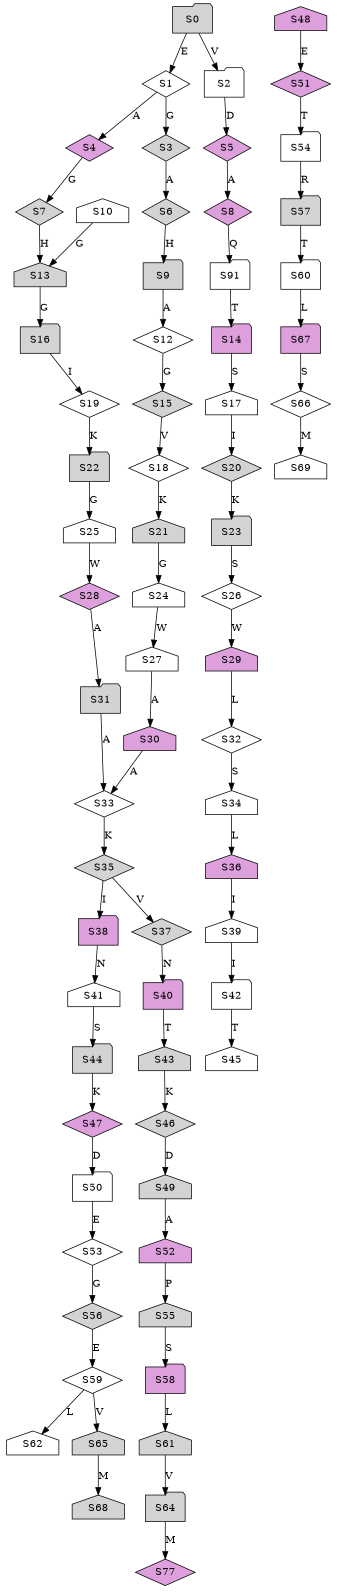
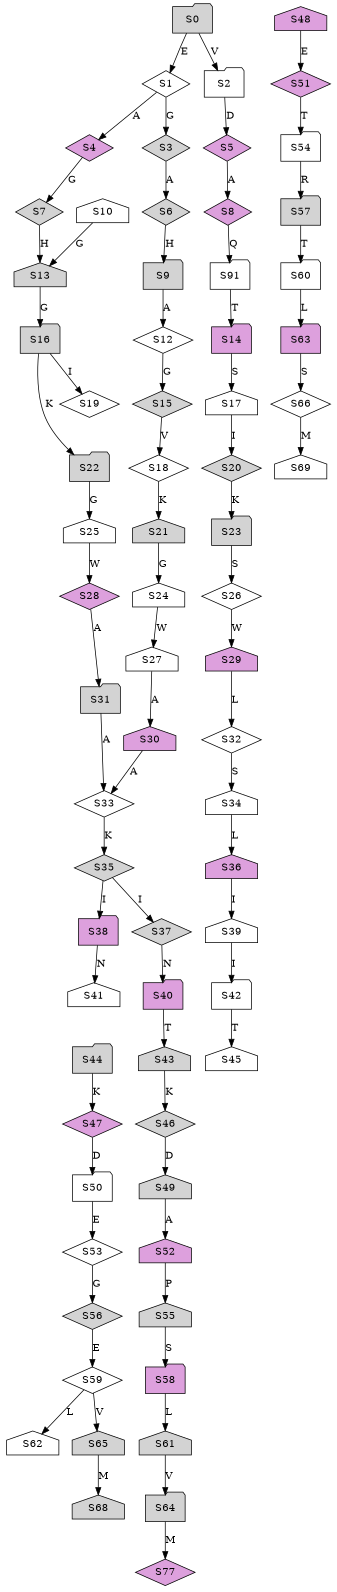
  strict digraph {
    node [fillcolor=white shape=diamond style=filled]
    S0 [fillcolor=lightgrey shape=folder]
    S1
    S2 [shape=folder]
    S3 [fillcolor=lightgrey]
    S4 [fillcolor=plum]
    S5 [fillcolor=plum]
    S6 [fillcolor=lightgrey]
    S7 [fillcolor=lightgrey]
    S8 [fillcolor=plum]
    S9 [fillcolor=lightgrey shape=folder]
    S13 [fillcolor=lightgrey shape=house]
    n12 [label=S91 shape=folder]
    S12
    S10 [shape=house]
    S14 [fillcolor=plum shape=folder]
    S15 [fillcolor=lightgrey]
    S16 [fillcolor=lightgrey shape=folder]
    S17 [shape=house]
    S18
    S19
    S20 [fillcolor=lightgrey]
    S21 [fillcolor=lightgrey shape=house]
    S22 [fillcolor=lightgrey shape=folder]
    S23 [fillcolor=lightgrey shape=folder]
    S24 [shape=house]
    S25 [shape=house]
    S26
    S27 [shape=house]
    S28 [fillcolor=plum]
    S29 [fillcolor=plum shape=house]
    S30 [fillcolor=plum shape=house]
    S31 [fillcolor=lightgrey shape=folder]
    S32
    S33
    S34 [shape=house]
    S35 [fillcolor=lightgrey]
    S36 [fillcolor=plum shape=house]
    S37 [fillcolor=lightgrey]
    S38 [fillcolor=plum shape=folder]
    S39 [shape=house]
    S40 [fillcolor=plum shape=folder]
    S41 [shape=house]
    S42 [shape=folder]
    S43 [fillcolor=lightgrey shape=house]
    S44 [fillcolor=lightgrey shape=folder]
    S45 [shape=house]
    S46 [fillcolor=lightgrey]
    S47 [fillcolor=plum]
    S49 [fillcolor=lightgrey shape=house]
    S50 [shape=folder]
    S48 [fillcolor=plum shape=house]
    S51 [fillcolor=plum]
    S52 [fillcolor=plum shape=house]
    S53
    S54 [shape=folder]
    S55 [fillcolor=lightgrey shape=house]
    S56 [fillcolor=lightgrey]
    S57 [fillcolor=lightgrey shape=folder]
    S58 [fillcolor=plum shape=folder]
    S59
    S60 [shape=folder]
    S61 [fillcolor=lightgrey shape=house]
    S62 [shape=house]
    S65 [fillcolor=lightgrey shape=house]
-   S63 [fillcolor=plum shape=folder label=S67]
+   S63 [fillcolor=plum shape=folder]
    S64 [fillcolor=lightgrey shape=folder]
    S66
    n68 [fillcolor=plum label=S77]
    S68 [fillcolor=lightgrey shape=house]
    S69 [shape=house]
    S0 -> S1 [label=E]
    S0 -> S2 [label=V]
    S1 -> S3 [label=G]
    S1 -> S4 [label=A]
    S2 -> S5 [label=D]
    S3 -> S6 [label=A]
    S4 -> S7 [label=G]
    S5 -> S8 [label=A]
    S6 -> S9 [label=H]
    S7 -> S13 [label=H]
    S8 -> n12 [label=Q]
    S9 -> S12 [label=A]
    S13 -> S16 [label=G]
    n12 -> S14 [label=T]
    S12 -> S15 [label=G]
    S10 -> S13 [label=G]
    S14 -> S17 [label=S]
    S15 -> S18 [label=V]
    S16 -> S19 [label=I]
    S17 -> S20 [label=I]
    S18 -> S21 [label=K]
-   S19 -> S22 [label=K]
+   S16 -> S22 [label=K]
    S20 -> S23 [label=K]
    S21 -> S24 [label=G]
    S22 -> S25 [label=G]
    S23 -> S26 [label=S]
    S24 -> S27 [label=W]
    S25 -> S28 [label=W]
    S26 -> S29 [label=W]
    S27 -> S30 [label=A]
    S28 -> S31 [label=A]
    S29 -> S32 [label=L]
    S30 -> S33 [label=A]
    S31 -> S33 [label=A]
    S32 -> S34 [label=S]
    S33 -> S35 [label=K]
    S34 -> S36 [label=L]
-   S35 -> S37 [label=V]
+   S35 -> S37 [label=I]
    S35 -> S38 [label=I]
    S36 -> S39 [label=I]
    S37 -> S40 [label=N]
    S38 -> S41 [label=N]
    S39 -> S42 [label=I]
    S40 -> S43 [label=T]
-   S41 -> S44 [label=S]
    S42 -> S45 [label=T]
    S43 -> S46 [label=K]
    S44 -> S47 [label=K]
    S46 -> S49 [label=D]
    S47 -> S50 [label=D]
    S49 -> S52 [label=A]
    S50 -> S53 [label=E]
    S48 -> S51 [label=E]
    S51 -> S54 [label=T]
    S52 -> S55 [label=P]
    S53 -> S56 [label=G]
    S54 -> S57 [label=R]
    S55 -> S58 [label=S]
    S56 -> S59 [label=E]
    S57 -> S60 [label=T]
    S58 -> S61 [label=L]
    S59 -> S62 [label=L]
    S59 -> S65 [label=V]
    S60 -> S63 [label=L]
    S61 -> S64 [label=V]
    S65 -> S68 [label=M]
    S63 -> S66 [label=S]
    S64 -> n68 [label=M]
    S66 -> S69 [label=M]
  }
